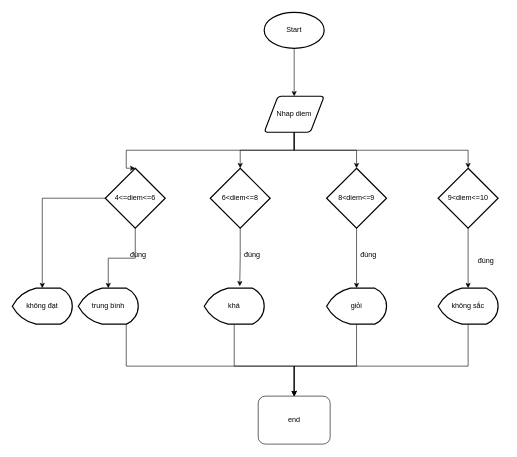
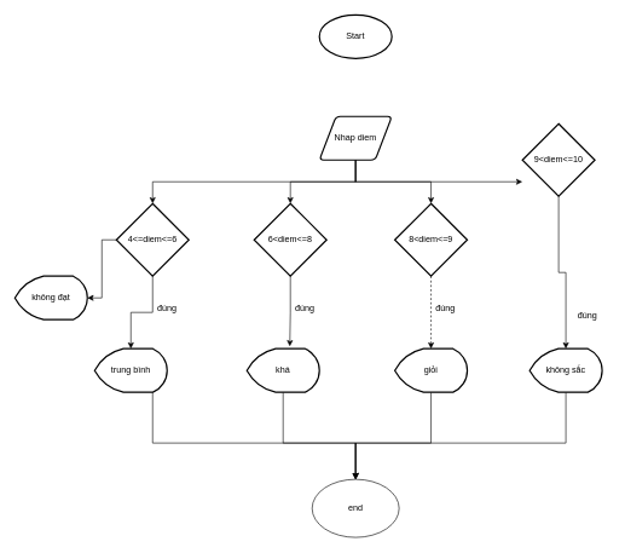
  <mxCell id="0" />
  <mxCell id="1" parent="0" />
- <mxCell id="2" style="edgeStyle=orthogonalEdgeStyle;rounded=0;orthogonalLoop=1;jettySize=auto;html=1;entryX=0.5;entryY=0;entryDx=0;entryDy=0;" edge="1" parent="1" source="3" target="6"><mxGeometry relative="1" as="geometry" /></mxCell>
  <mxCell id="3" value="Start" style="strokeWidth=2;html=1;shape=mxgraph.flowchart.start_1;whiteSpace=wrap;" vertex="1" parent="1"><mxGeometry x="440" y="20" width="100" height="60" as="geometry" /></mxCell>
  <mxCell id="4" style="edgeStyle=orthogonalEdgeStyle;rounded=0;orthogonalLoop=1;jettySize=auto;html=1;" edge="1" parent="1" source="6" target="9"><mxGeometry relative="1" as="geometry" /></mxCell>
  <mxCell id="5" style="edgeStyle=orthogonalEdgeStyle;rounded=0;orthogonalLoop=1;jettySize=auto;html=1;" edge="1" parent="1" source="6" target="7"><mxGeometry relative="1" as="geometry"><Array as="points"><mxPoint x="490" y="250" /><mxPoint x="780" y="250" /></Array></mxGeometry></mxCell>
  <mxCell id="6" value="Nhap diem" style="shape=parallelogram;html=1;strokeWidth=2;perimeter=parallelogramPerimeter;whiteSpace=wrap;rounded=1;arcSize=12;size=0.23;" vertex="1" parent="1"><mxGeometry x="440" y="160" width="100" height="60" as="geometry" /></mxCell>
- <mxCell id="7" value="9&amp;lt;diem&amp;lt;=10" style="strokeWidth=2;html=1;shape=mxgraph.flowchart.decision;whiteSpace=wrap;" vertex="1" parent="1"><mxGeometry x="730" y="280" width="100" height="100" as="geometry" /></mxCell>
+ <mxCell id="7" value="9&amp;lt;diem&amp;lt;=10" style="strokeWidth=2;html=1;shape=mxgraph.flowchart.decision;whiteSpace=wrap;" vertex="1" parent="1"><mxGeometry x="720" y="170" width="100" height="100" as="geometry" /></mxCell>
  <mxCell id="8" value="8&amp;lt;diem&amp;lt;=9" style="strokeWidth=2;html=1;shape=mxgraph.flowchart.decision;whiteSpace=wrap;" vertex="1" parent="1"><mxGeometry x="544" y="280" width="100" height="100" as="geometry" /></mxCell>
  <mxCell id="9" value="6&amp;lt;diem&amp;lt;=8" style="strokeWidth=2;html=1;shape=mxgraph.flowchart.decision;whiteSpace=wrap;" vertex="1" parent="1"><mxGeometry x="350" y="280" width="100" height="100" as="geometry" /></mxCell>
  <mxCell id="10" style="edgeStyle=orthogonalEdgeStyle;rounded=0;orthogonalLoop=1;jettySize=auto;html=1;" edge="1" parent="1" source="11" target="30"><mxGeometry relative="1" as="geometry" /></mxCell>
- <mxCell id="11" value="4&amp;lt;=diem&amp;lt;=6" style="strokeWidth=2;html=1;shape=mxgraph.flowchart.decision;whiteSpace=wrap;" vertex="1" parent="1"><mxGeometry x="175" y="280" width="100" height="100" as="geometry" /></mxCell>
+ <mxCell id="11" value="4&amp;lt;=diem&amp;lt;=6" style="strokeWidth=2;html=1;shape=mxgraph.flowchart.decision;whiteSpace=wrap;" vertex="1" parent="1"><mxGeometry x="160" y="280" width="100" height="100" as="geometry" /></mxCell>
  <mxCell id="12" style="edgeStyle=orthogonalEdgeStyle;rounded=0;orthogonalLoop=1;jettySize=auto;html=1;entryX=0.5;entryY=0;entryDx=0;entryDy=0;entryPerimeter=0;" edge="1" parent="1" source="6" target="11"><mxGeometry relative="1" as="geometry"><Array as="points"><mxPoint x="490" y="250" /><mxPoint x="210" y="250" /></Array></mxGeometry></mxCell>
  <mxCell id="13" style="edgeStyle=orthogonalEdgeStyle;rounded=0;orthogonalLoop=1;jettySize=auto;html=1;entryX=0.5;entryY=0;entryDx=0;entryDy=0;entryPerimeter=0;" edge="1" parent="1" source="6" target="8"><mxGeometry relative="1" as="geometry"><Array as="points"><mxPoint x="490" y="250" /><mxPoint x="594" y="250" /></Array></mxGeometry></mxCell>
  <mxCell id="14" value="đúng" style="text;html=1;align=center;verticalAlign=middle;whiteSpace=wrap;rounded=0;" vertex="1" parent="1"><mxGeometry x="200" y="410" width="60" height="30" as="geometry" /></mxCell>
  <mxCell id="15" value="đúng" style="text;html=1;align=center;verticalAlign=middle;whiteSpace=wrap;rounded=0;" vertex="1" parent="1"><mxGeometry x="390" y="410" width="60" height="30" as="geometry" /></mxCell>
  <mxCell id="16" style="edgeStyle=orthogonalEdgeStyle;rounded=0;orthogonalLoop=1;jettySize=auto;html=1;entryX=0.5;entryY=0;entryDx=0;entryDy=0;" edge="1" parent="1" source="17" target="31"><mxGeometry relative="1" as="geometry"><Array as="points"><mxPoint x="210" y="610" /><mxPoint x="490" y="610" /></Array></mxGeometry></mxCell>
  <mxCell id="17" value="trung bình" style="strokeWidth=2;html=1;shape=mxgraph.flowchart.display;whiteSpace=wrap;" vertex="1" parent="1"><mxGeometry x="130" y="480" width="100" height="60" as="geometry" /></mxCell>
  <mxCell id="18" style="edgeStyle=orthogonalEdgeStyle;rounded=0;orthogonalLoop=1;jettySize=auto;html=1;entryX=0.5;entryY=0;entryDx=0;entryDy=0;" edge="1" parent="1" source="19" target="31"><mxGeometry relative="1" as="geometry"><Array as="points"><mxPoint x="390" y="610" /><mxPoint x="490" y="610" /></Array></mxGeometry></mxCell>
  <mxCell id="19" value="khá" style="strokeWidth=2;html=1;shape=mxgraph.flowchart.display;whiteSpace=wrap;" vertex="1" parent="1"><mxGeometry x="340" y="480" width="100" height="60" as="geometry" /></mxCell>
  <mxCell id="20" style="edgeStyle=orthogonalEdgeStyle;rounded=0;orthogonalLoop=1;jettySize=auto;html=1;entryX=0.5;entryY=0;entryDx=0;entryDy=0;" edge="1" parent="1" source="21" target="31"><mxGeometry relative="1" as="geometry"><Array as="points"><mxPoint x="594" y="610" /><mxPoint x="490" y="610" /></Array></mxGeometry></mxCell>
  <mxCell id="21" value="giỏi" style="strokeWidth=2;html=1;shape=mxgraph.flowchart.display;whiteSpace=wrap;" vertex="1" parent="1"><mxGeometry x="544" y="480" width="100" height="60" as="geometry" /></mxCell>
  <mxCell id="22" style="edgeStyle=orthogonalEdgeStyle;rounded=0;orthogonalLoop=1;jettySize=auto;html=1;entryX=0.5;entryY=0;entryDx=0;entryDy=0;" edge="1" parent="1" source="23" target="31"><mxGeometry relative="1" as="geometry"><Array as="points"><mxPoint x="780" y="610" /><mxPoint x="490" y="610" /></Array></mxGeometry></mxCell>
  <mxCell id="23" value="không sắc" style="strokeWidth=2;html=1;shape=mxgraph.flowchart.display;whiteSpace=wrap;" vertex="1" parent="1"><mxGeometry x="730" y="480" width="100" height="60" as="geometry" /></mxCell>
  <mxCell id="24" style="edgeStyle=orthogonalEdgeStyle;rounded=0;orthogonalLoop=1;jettySize=auto;html=1;entryX=0.5;entryY=0;entryDx=0;entryDy=0;entryPerimeter=0;" edge="1" parent="1" source="11" target="17"><mxGeometry relative="1" as="geometry" /></mxCell>
  <mxCell id="25" style="edgeStyle=orthogonalEdgeStyle;rounded=0;orthogonalLoop=1;jettySize=auto;html=1;entryX=0.592;entryY=-0.053;entryDx=0;entryDy=0;entryPerimeter=0;" edge="1" parent="1" source="9" target="19"><mxGeometry relative="1" as="geometry" /></mxCell>
- <mxCell id="26" style="edgeStyle=orthogonalEdgeStyle;rounded=0;orthogonalLoop=1;jettySize=auto;html=1;entryX=0.5;entryY=0;entryDx=0;entryDy=0;entryPerimeter=0;" edge="1" parent="1" source="8" target="21"><mxGeometry relative="1" as="geometry" /></mxCell>
+ <mxCell id="26" style="edgeStyle=orthogonalEdgeStyle;rounded=0;orthogonalLoop=1;jettySize=auto;html=1;entryX=0.5;entryY=0;entryDx=0;entryDy=0;entryPerimeter=0;dashed=1;" edge="1" parent="1" source="8" target="21"><mxGeometry relative="1" as="geometry" /></mxCell>
  <mxCell id="27" style="edgeStyle=orthogonalEdgeStyle;rounded=0;orthogonalLoop=1;jettySize=auto;html=1;entryX=0.5;entryY=0;entryDx=0;entryDy=0;entryPerimeter=0;" edge="1" parent="1" source="7" target="23"><mxGeometry relative="1" as="geometry" /></mxCell>
  <mxCell id="28" value="đúng" style="text;html=1;align=center;verticalAlign=middle;whiteSpace=wrap;rounded=0;" vertex="1" parent="1"><mxGeometry x="584" y="410" width="60" height="30" as="geometry" /></mxCell>
  <mxCell id="29" value="đúng" style="text;html=1;align=center;verticalAlign=middle;whiteSpace=wrap;rounded=0;" vertex="1" parent="1"><mxGeometry x="780" y="420" width="60" height="30" as="geometry" /></mxCell>
- <mxCell id="30" value="không đạt" style="strokeWidth=2;html=1;shape=mxgraph.flowchart.display;whiteSpace=wrap;" vertex="1" parent="1"><mxGeometry x="20" y="480" width="100" height="60" as="geometry" /></mxCell>
- <mxCell id="31" value="end" style="whiteSpace=wrap;html=1;rounded=1;" vertex="1" parent="1"><mxGeometry x="430" y="660" width="120" height="80" as="geometry" /></mxCell>
+ <mxCell id="30" value="không đạt" style="strokeWidth=2;html=1;shape=mxgraph.flowchart.display;whiteSpace=wrap;" vertex="1" parent="1"><mxGeometry x="20" y="380" width="100" height="60" as="geometry" /></mxCell>
+ <mxCell id="31" value="end" style="ellipse;whiteSpace=wrap;html=1;" vertex="1" parent="1"><mxGeometry x="430" y="660" width="120" height="80" as="geometry" /></mxCell>
